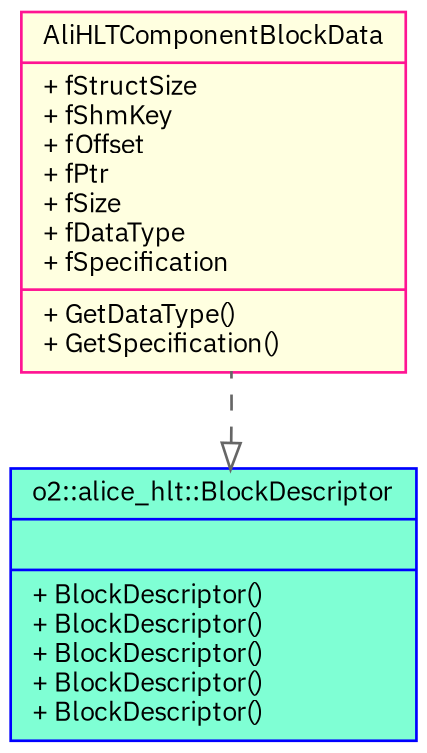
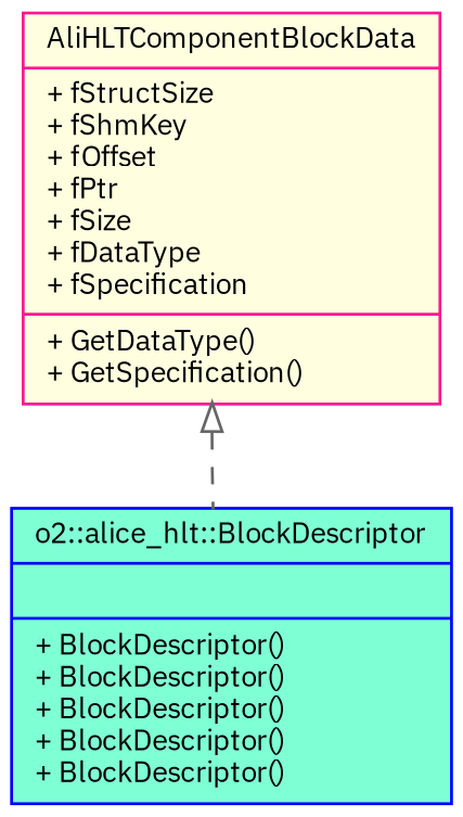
  digraph {
    fontname="IBM Plex Sans"
    node [fontname="IBM Plex Sans" fontsize=10 shape=record style=filled]
    n1 [color=deeppink fillcolor=lightyellow fontcolor=black height=0.2 label="{AliHLTComponentBlockData\n|+ fStructSize\l+ fShmKey\l+ fOffset\l+ fPtr\l+ fSize\l+ fDataType\l+ fSpecification\l|+ GetDataType()\l+ GetSpecification()\l}" width=0.4]
    n2 [color=blue height=0.2 label="{o2::alice_hlt::BlockDescriptor\n||+ BlockDescriptor()\l+ BlockDescriptor()\l+ BlockDescriptor()\l+ BlockDescriptor()\l+ BlockDescriptor()\l}" width=0.4 fillcolor=aquamarine]
-   n2 -> n1 [arrowtail=onormal color=gray40 dir=back fontname="IBM Plex Sans" fontsize=10 labelfontname=Helvetica labelfontsize=10 style=dashed]
+   n1 -> n2 [arrowtail=onormal color=gray40 dir=back fontname="IBM Plex Sans" fontsize=10 labelfontname=Helvetica labelfontsize=10 style=dashed]
  }
